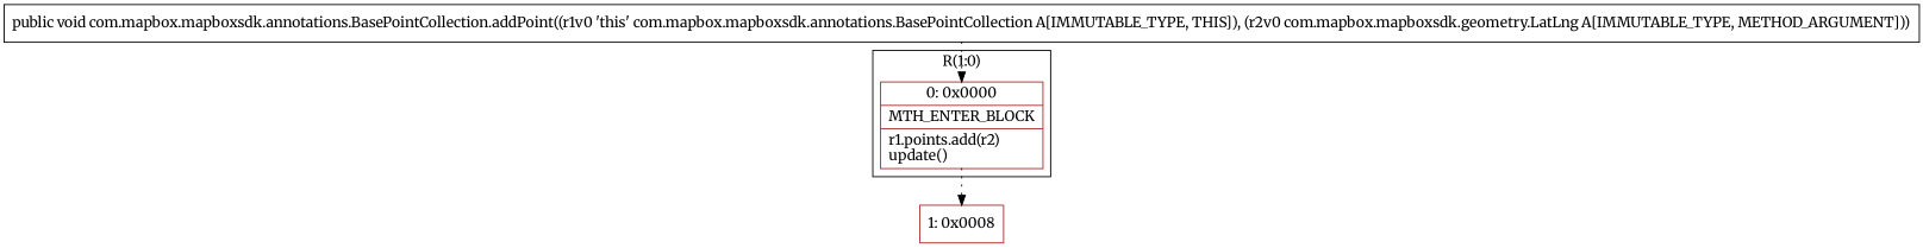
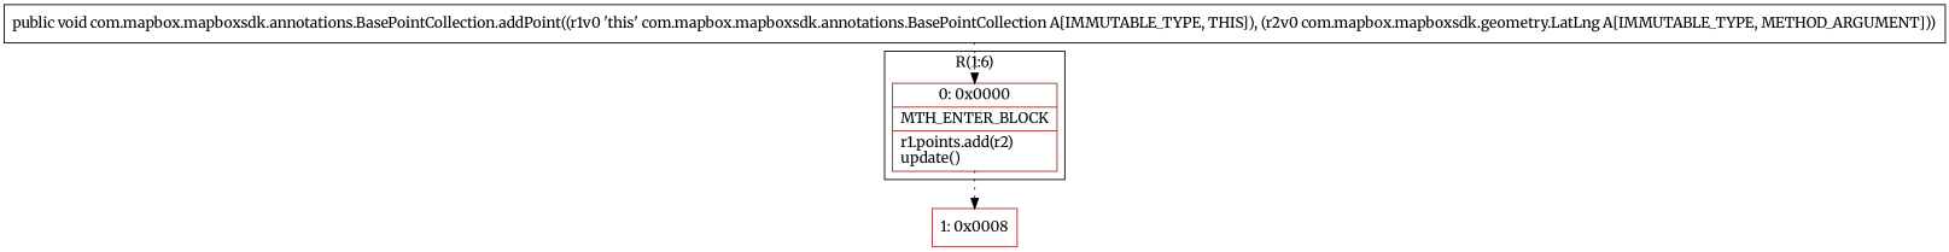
  digraph {
    fontname=Merriweather
    node [color=brown shape=record fontname=Merriweather]
    edge [style=dotted fontname=Merriweather]
    n1 [label="{0\:\ 0x0000|MTH_ENTER_BLOCK\l|r1.points.add(r2)\lupdate()\l}"]
    n2 [label="{1\:\ 0x0008}"]
    n3 [label="{public void com.mapbox.mapboxsdk.annotations.BasePointCollection.addPoint((r1v0 'this' com.mapbox.mapboxsdk.annotations.BasePointCollection A[IMMUTABLE_TYPE, THIS]), (r2v0 com.mapbox.mapboxsdk.geometry.LatLng A[IMMUTABLE_TYPE, METHOD_ARGUMENT])) }" color=black]
    subgraph cluster_1 {
-     label="R(1:0)"
+     label="R(1:6)"
      n1
    }
    n1 -> n2
    n3 -> n1
  }
